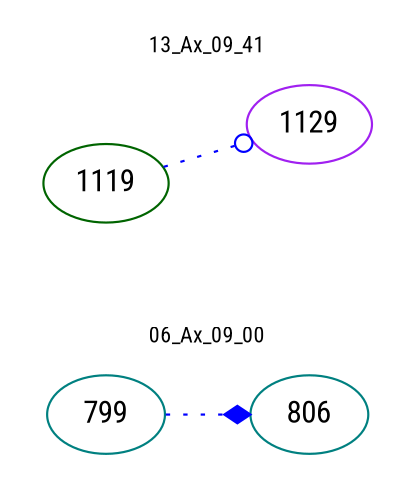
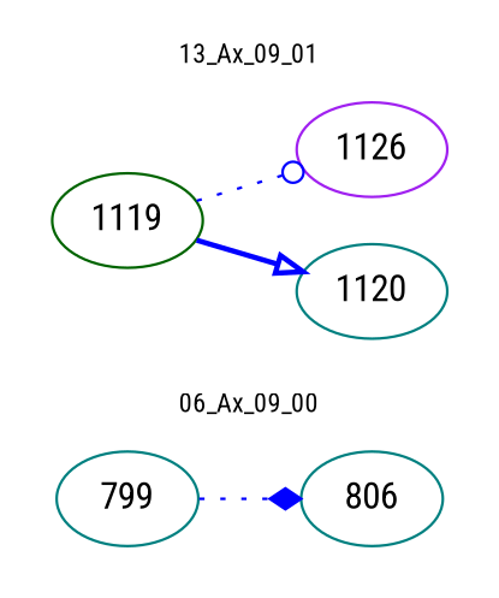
  digraph {
    fontname="Roboto Condensed"
    rankdir=LR
    node [color=teal fontname="Roboto Condensed"]
    edge [color=blue fontname="Roboto Condensed" style=dotted]
    n1 [label=799]
    n2 [label=806]
    n3 [color=darkgreen label=1119]
-   n5 [color=purple label=1129]
+   n4 [label=1120]
+   n5 [color=purple label=1126]
    subgraph cluster_1 {
      color=white
      fontsize=10
      label="06_Ax_09_00"
      n1
      n2
    }
    subgraph cluster_2 {
      color=white
      fontsize=10
-     label="13_Ax_09_41"
+     label="13_Ax_09_01"
      n3
+     n4
      n5
    }
    n1 -> n2 [arrowhead=diamond]
+   n3 -> n4 [arrowhead=onormal style=bold]
    n3 -> n5 [arrowhead=odot]
  }
